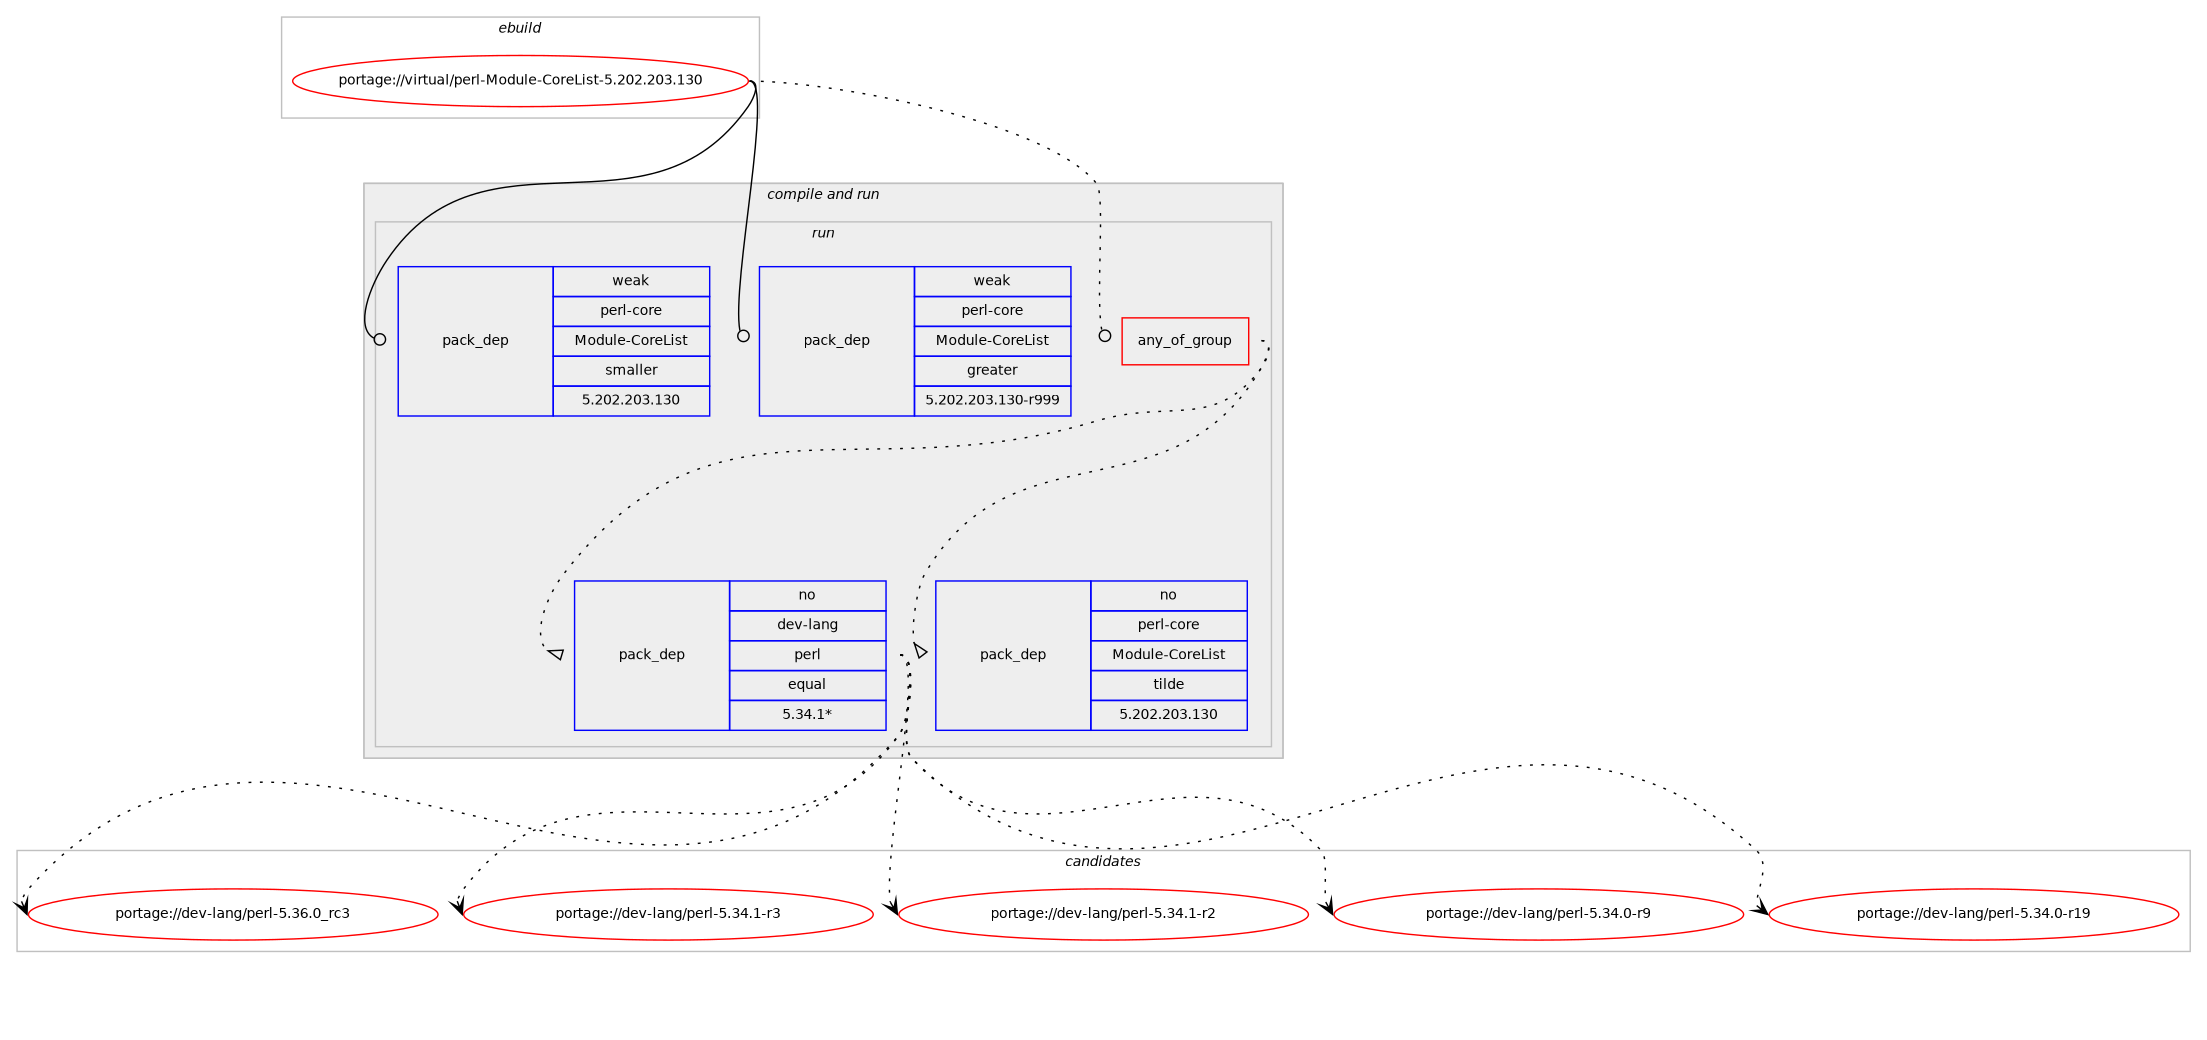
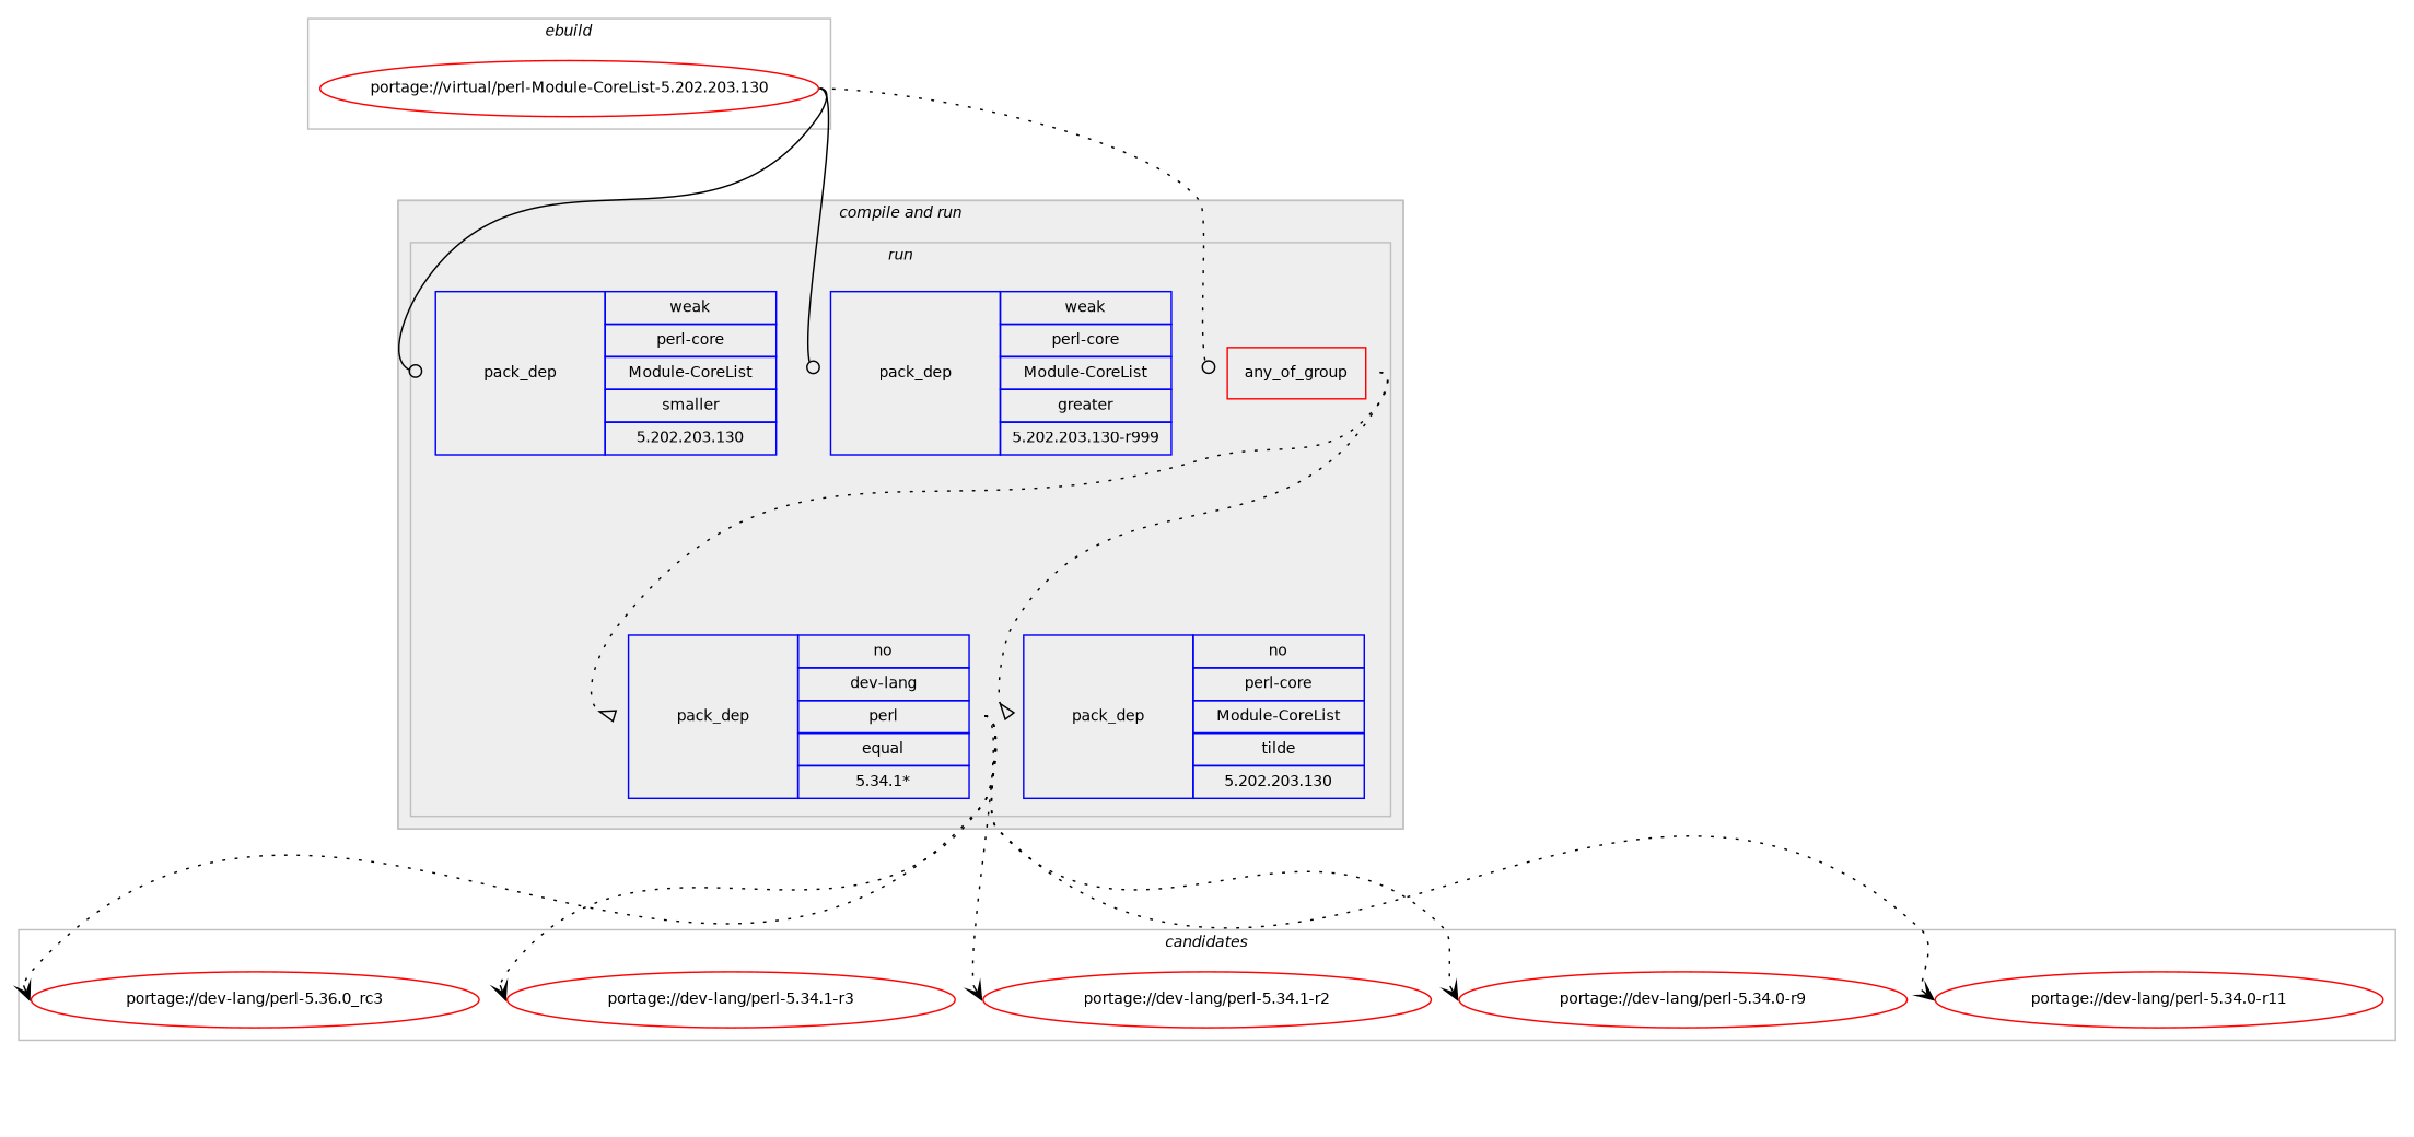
  digraph {
    compound=true
    concentrate=true
    fontname=Helvetica
    fontsize=10
    newrank=true
    rankdir=TB
    ranksep=1.5
    node [color=red fontname=Helvetica fontsize=10]
    edge [arrowhead=vee headport=w style=dotted tailport=e weight=20]
    n1 [label="portage://virtual/perl-Module-CoreList-5.202.203.130" width=4]
    n2 [color=blue label=<<TABLE BORDER="0" CELLBORDER="1" CELLSPACING="0" CELLPADDING="4" WIDTH="220"><TR><TD ROWSPAN="6" CELLPADDING="30">pack_dep</TD></TR><TR><TD WIDTH="110">no</TD></TR><TR><TD>dev-lang</TD></TR><TR><TD>perl</TD></TR><TR><TD>equal</TD></TR><TR><TD>5.34.1*</TD></TR></TABLE>> shape=none]
    n3 [color=blue label=<<TABLE BORDER="0" CELLBORDER="1" CELLSPACING="0" CELLPADDING="4" WIDTH="220"><TR><TD ROWSPAN="6" CELLPADDING="30">pack_dep</TD></TR><TR><TD WIDTH="110">no</TD></TR><TR><TD>perl-core</TD></TR><TR><TD>Module-CoreList</TD></TR><TR><TD>tilde</TD></TR><TR><TD>5.202.203.130</TD></TR></TABLE>> shape=none]
    n4 [label=<<TABLE BORDER="0" CELLBORDER="1" CELLSPACING="0" CELLPADDING="4"><TR><TD CELLPADDING="10">any_of_group</TD></TR></TABLE>> shape=none]
    n5 [color=blue label=<<TABLE BORDER="0" CELLBORDER="1" CELLSPACING="0" CELLPADDING="4" WIDTH="220"><TR><TD ROWSPAN="6" CELLPADDING="30">pack_dep</TD></TR><TR><TD WIDTH="110">weak</TD></TR><TR><TD>perl-core</TD></TR><TR><TD>Module-CoreList</TD></TR><TR><TD>greater</TD></TR><TR><TD>5.202.203.130-r999</TD></TR></TABLE>> shape=none]
    n6 [color=blue label=<<TABLE BORDER="0" CELLBORDER="1" CELLSPACING="0" CELLPADDING="4" WIDTH="220"><TR><TD ROWSPAN="6" CELLPADDING="30">pack_dep</TD></TR><TR><TD WIDTH="110">weak</TD></TR><TR><TD>perl-core</TD></TR><TR><TD>Module-CoreList</TD></TR><TR><TD>smaller</TD></TR><TR><TD>5.202.203.130</TD></TR></TABLE>> shape=none]
-   n7 [label="portage://dev-lang/perl-5.34.0-r19" width=4]
+   n7 [label="portage://dev-lang/perl-5.34.0-r11" width=4]
    n8 [label="portage://dev-lang/perl-5.34.0-r9" width=4]
    n9 [label="portage://dev-lang/perl-5.34.1-r2" width=4]
    n10 [label="portage://dev-lang/perl-5.34.1-r3" width=4]
    n11 [label="portage://dev-lang/perl-5.36.0_rc3" width=4]
    subgraph cluster_1 {
      color=gray
      label=<<i>ebuild</i>>
      rank=same
      n1
    }
    subgraph cluster_2 {
      color=gray
      label=<<i>dependencies</i>>
      subgraph cluster_3 {
        color=gray
        fillcolor="#eeeeee"
        label=<<i>compile</i>>
        style=filled
      }
      subgraph cluster_4 {
        color=gray
        fillcolor="#eeeeee"
        label=<<i>compile and run</i>>
        style=filled
      }
      subgraph cluster_5 {
        color=gray
        fillcolor="#eeeeee"
        label=<<i>run</i>>
        style=filled
        subgraph sub_6 {
          color=gray
          fillcolor="#eeeeee"
          label=<<i>run</i>>
          style=filled
          n4
          subgraph sub_7 {
            color=gray
            fillcolor="#eeeeee"
            label=<<i>run</i>>
            style=filled
            n2
          }
          subgraph sub_8 {
            color=gray
            fillcolor="#eeeeee"
            label=<<i>run</i>>
            style=filled
            n3
          }
        }
        subgraph sub_9 {
          color=gray
          fillcolor="#eeeeee"
          label=<<i>run</i>>
          style=filled
          n5
        }
        subgraph sub_10 {
          color=gray
          fillcolor="#eeeeee"
          label=<<i>run</i>>
          style=filled
          n6
        }
      }
    }
    subgraph cluster_11 {
      color=gray
      label=<<i>candidates</i>>
      rank=same
      subgraph sub_12 {
        color=black
        label=<<i>candidates</i>>
        nodesep=1
        rank=same
        n7
        n8
        n9
        n10
        n11
      }
      subgraph sub_13 {
        color=black
        label=<<i>candidates</i>>
        nodesep=1
        rank=same
      }
      subgraph sub_14 {
        color=black
        label=<<i>candidates</i>>
        nodesep=1
        rank=same
      }
      subgraph sub_15 {
        color=black
        label=<<i>candidates</i>>
        nodesep=1
        rank=same
      }
    }
    n1 -> n4 [arrowhead=odot]
    n1 -> n5 [arrowhead=odot style=solid]
    n1 -> n6 [arrowhead=odot style=solid]
    n2 -> n7 [weight=100]
    n2 -> n8 [weight=100]
    n2 -> n9 [weight=100]
    n2 -> n10 [weight=100]
    n2 -> n11 [weight=100]
    n4 -> n2 [arrowhead=oinv]
    n4 -> n3 [arrowhead=oinv]
  }
